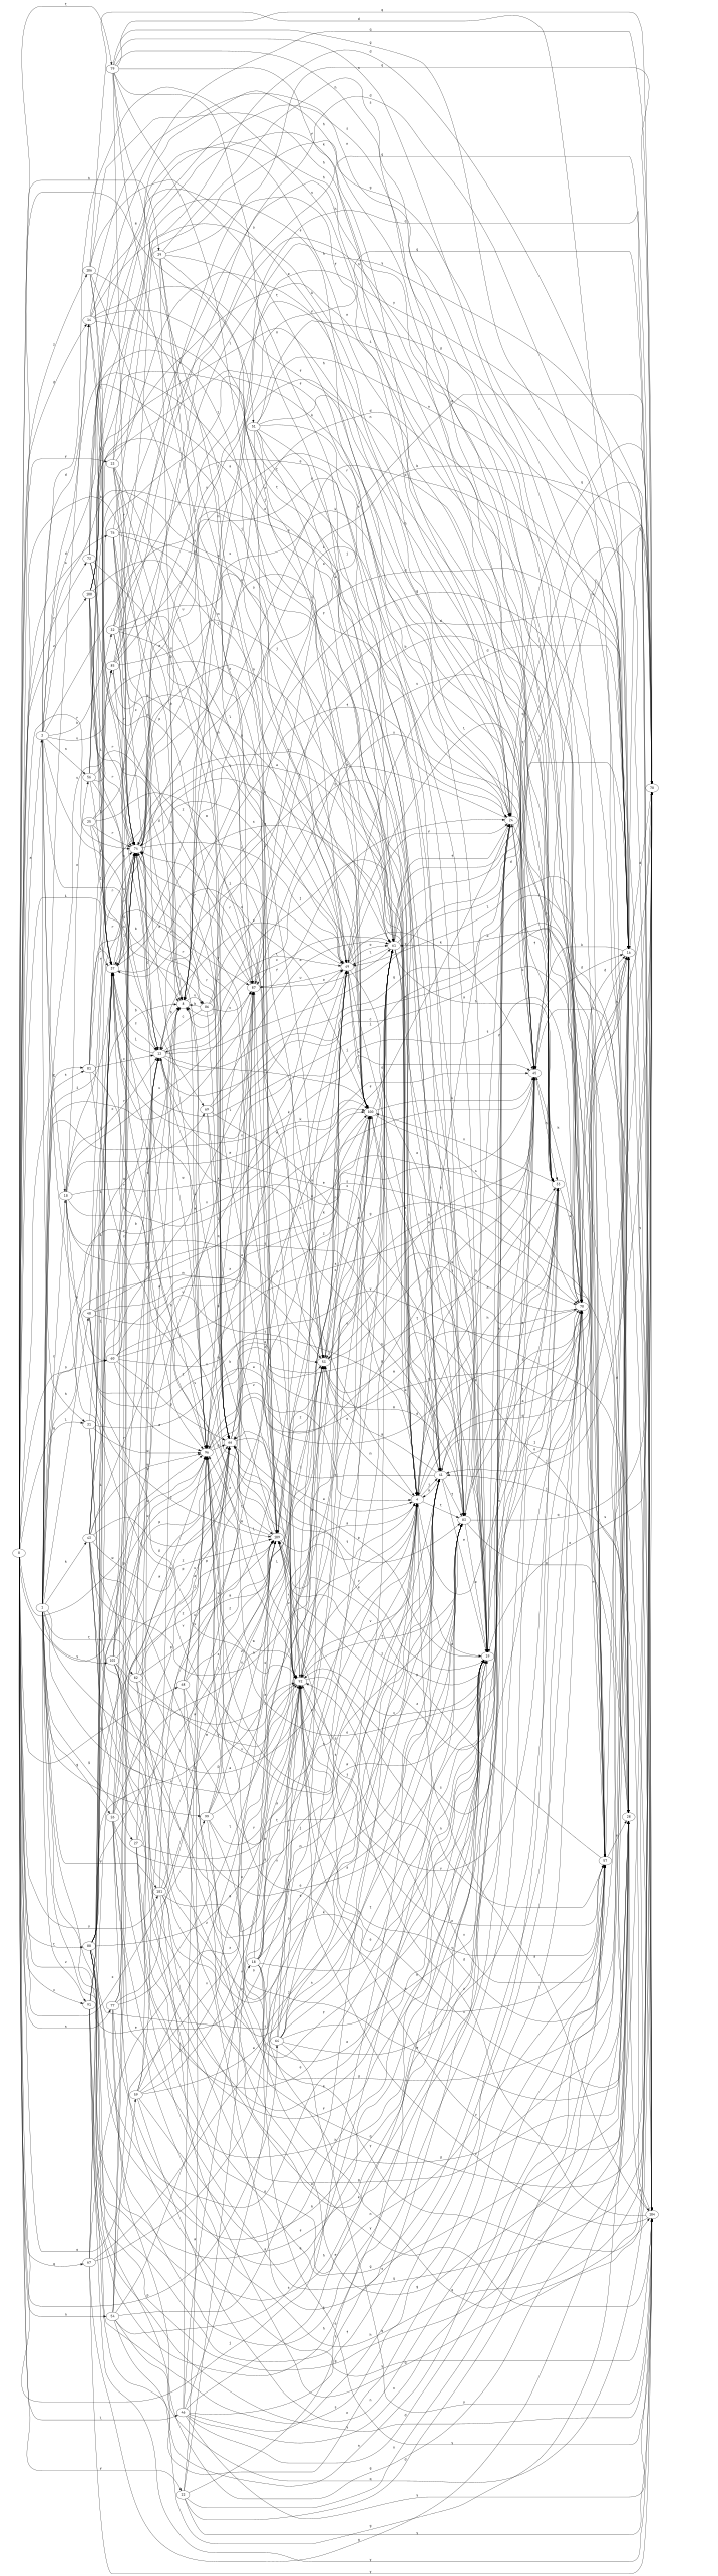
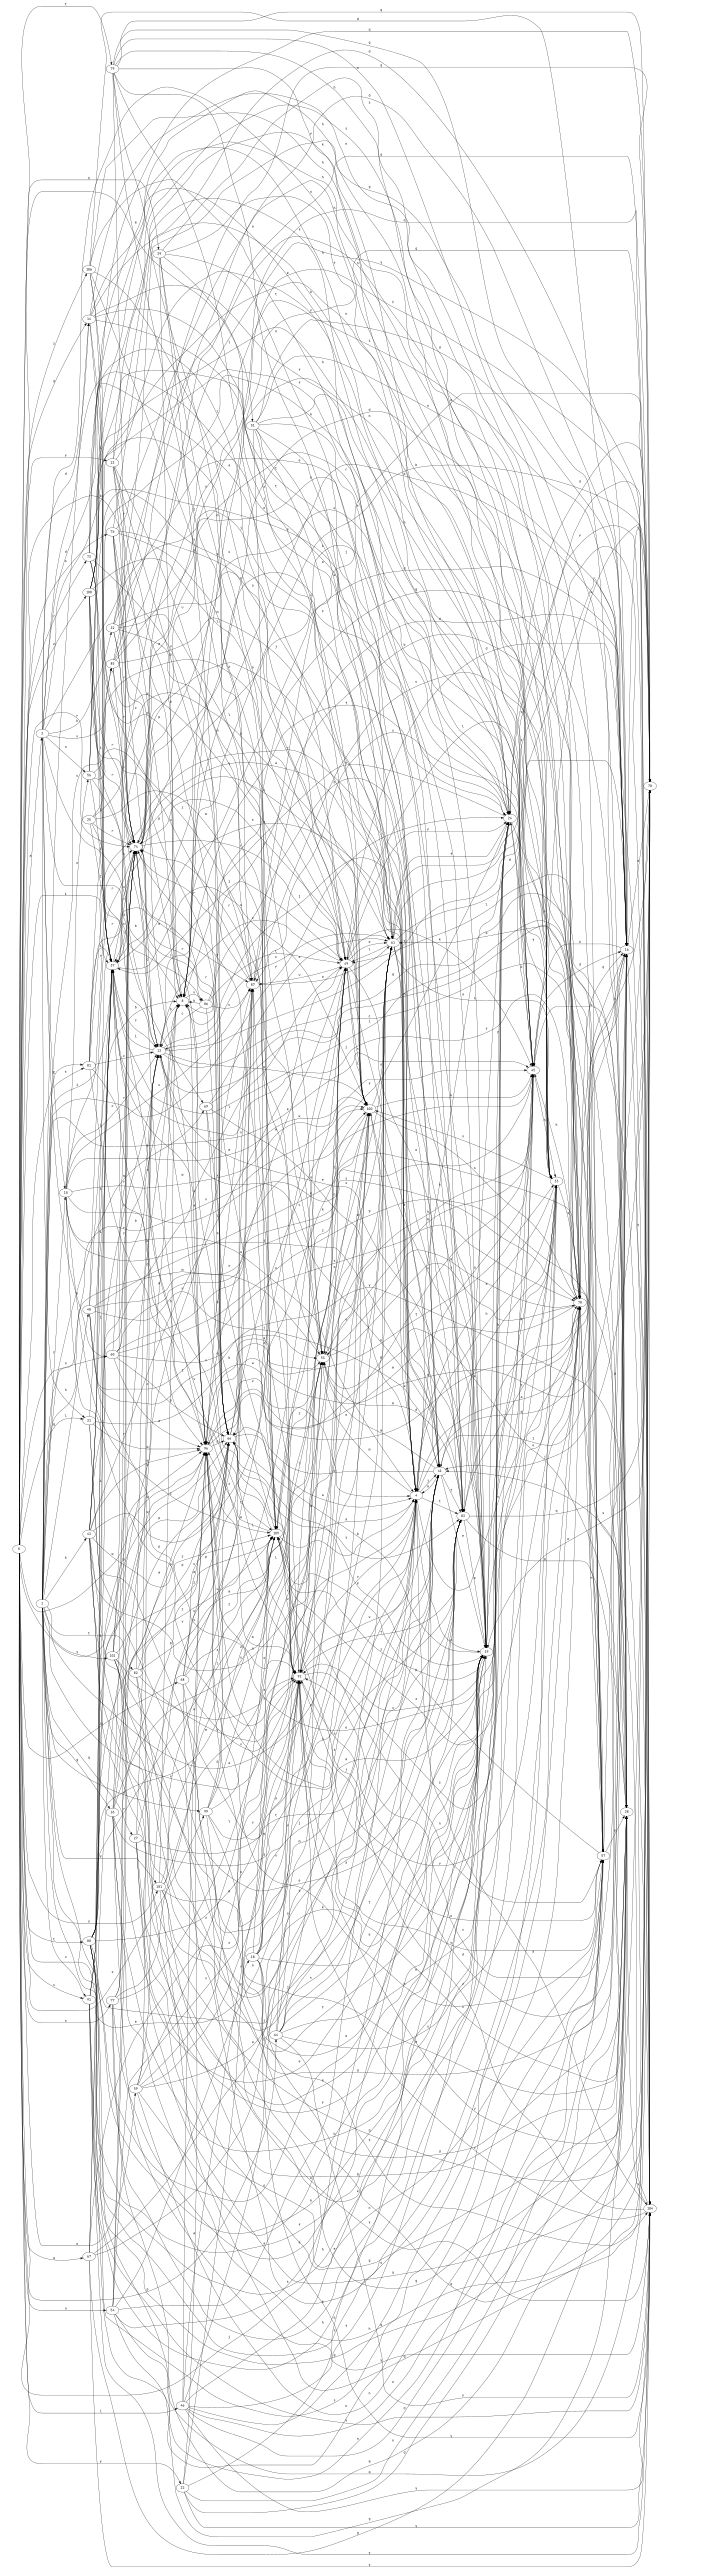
  strict digraph {
    fontname="JetBrains Mono"
    rankdir=LR
    node [fontname="JetBrains Mono"]
    edge [fontname="JetBrains Mono"]
    0
    2
    8
    14
    18
    22
    23
    29
    37
    41
    46
    51
    54
    59
    60
    64
    66
    67
    68
    73
    74
    76
    77
    79
    80
    81
    91
    96
    99
    101
    106
    108
    31
    4
    10
    19
    69
    85
    32
    56
    61
    78
    86
    24
    16
    70
    45
    33
    83
    57
    87
    92
    100
    104
    109
    49
    25
    53
    12
    28
    1
    26
    27
    43
    48
    82
    102
    0 -> 2 [label=a]
    0 -> 8 [label=b]
    0 -> 14 [label=d]
    0 -> 18 [label=e]
    0 -> 22 [label=f]
    0 -> 23 [label=f]
    0 -> 29 [label=h]
    0 -> 37 [label=i]
    0 -> 41 [label=j]
    0 -> 46 [label=l]
    0 -> 51 [label=m]
    0 -> 54 [label=n]
    0 -> 59 [label=o]
    0 -> 60 [label=o]
    0 -> 64 [label=p]
    0 -> 66 [label=p]
    0 -> 67 [label=q]
    0 -> 68 [label=q]
    0 -> 73 [label=r]
    0 -> 74 [label=r]
    0 -> 76 [label=s]
    0 -> 77 [label=s]
    0 -> 79 [label=t]
    0 -> 80 [label=t]
    0 -> 81 [label=t]
    0 -> 91 [label=v]
    0 -> 96 [label=w]
    0 -> 99 [label=x]
    0 -> 101 [label=y]
    0 -> 106 [label=z]
    0 -> 108 [label=z]
    0 -> 31 [label=g]
    2 -> 14 [label=d]
    2 -> 41 [label=j]
    2 -> 60 [label=o]
    2 -> 31 [label=h]
    2 -> 4 [label=a]
    2 -> 10 [label=c]
    2 -> 19 [label=e]
    2 -> 69 [label=q]
    2 -> 85 [label=u]
    2 -> 32 [label=h]
    2 -> 56 [label=n]
    2 -> 61 [label=o]
    2 -> 78 [label=s]
    2 -> 86 [label=u]
    8 -> 96 [label=w]
    8 -> 86 [label=u]
    8 -> 24 [label=f]
    8 -> 16 [label=d]
    8 -> 70 [label=q]
    14 -> 37 [label=i]
    14 -> 41 [label=j]
    14 -> 24 [label=f]
    14 -> 45 [label=k]
    14 -> 33 [label=h]
    14 -> 83 [label=t]
    14 -> 57 [label=n]
    14 -> 87 [label=u]
    18 -> 41 [label=j]
    18 -> 4 [label=a]
    18 -> 19 [label=e]
    18 -> 16 [label=d]
    18 -> 70 [label=q]
    18 -> 92 [label=v]
    18 -> 100 [label=x]
    18 -> 104 [label=y]
    18 -> 109 [label=z]
    18 -> 49 [label=l]
    22 -> 96 [label=w]
    22 -> 19 [label=e]
    22 -> 16 [label=d]
    22 -> 57 [label=n]
    22 -> 92 [label=v]
    22 -> 104 [label=y]
    23 -> 8 [label=b]
    23 -> 66 [label=p]
    23 -> 74 [label=r]
    23 -> 96 [label=w]
    23 -> 78 [label=s]
    23 -> 24 [label=f]
    23 -> 45 [label=k]
    23 -> 87 [label=u]
    29 -> 8 [label=b]
    29 -> 66 [label=p]
    29 -> 61 [label=o]
    29 -> 78 [label=s]
    29 -> 24 [label=f]
    29 -> 87 [label=u]
    29 -> 100 [label=x]
    37 -> 74 [label=r]
    37 -> 96 [label=w]
    37 -> 4 [label=a]
    37 -> 16 [label=d]
    37 -> 70 [label=q]
    37 -> 92 [label=v]
    37 -> 100 [label=x]
    37 -> 12 [label=c]
    41 -> 66 [label=p]
    41 -> 74 [label=r]
    41 -> 4 [label=a]
    41 -> 19 [label=e]
    41 -> 33 [label=h]
    41 -> 83 [label=t]
    41 -> 92 [label=v]
    41 -> 53 [label=m]
    41 -> 12 [label=c]
    46 -> 96 [label=w]
    46 -> 19 [label=e]
    46 -> 61 [label=o]
    46 -> 24 [label=f]
    46 -> 16 [label=d]
    46 -> 33 [label=h]
    46 -> 57 [label=n]
    46 -> 92 [label=v]
    46 -> 104 [label=y]
    51 -> 41 [label=j]
    51 -> 4 [label=a]
    51 -> 61 [label=o]
    51 -> 16 [label=d]
    51 -> 33 [label=h]
    51 -> 83 [label=t]
    51 -> 57 [label=n]
    51 -> 100 [label=x]
    51 -> 109 [label=z]
    54 -> 74 [label=r]
    54 -> 96 [label=w]
    54 -> 4 [label=a]
    54 -> 61 [label=o]
    54 -> 83 [label=t]
    54 -> 57 [label=n]
    54 -> 92 [label=v]
    54 -> 28 [label=g]
    59 -> 41 [label=j]
    59 -> 19 [label=e]
    59 -> 61 [label=o]
    59 -> 57 [label=n]
    59 -> 87 [label=u]
    59 -> 109 [label=z]
    59 -> 53 [label=m]
    59 -> 12 [label=c]
    60 -> 66 [label=p]
    60 -> 74 [label=r]
    60 -> 96 [label=w]
    60 -> 78 [label=s]
    60 -> 45 [label=k]
    60 -> 49 [label=l]
    60 -> 53 [label=m]
    60 -> 28 [label=g]
    64 -> 41 [label=j]
    64 -> 4 [label=a]
    64 -> 78 [label=s]
    64 -> 33 [label=h]
    64 -> 83 [label=t]
    64 -> 92 [label=v]
    64 -> 100 [label=x]
    64 -> 104 [label=y]
    64 -> 53 [label=m]
    66 -> 74 [label=r]
    66 -> 4 [label=a]
    66 -> 19 [label=e]
    66 -> 24 [label=f]
    66 -> 83 [label=t]
    66 -> 87 [label=u]
    67 -> 37 [label=i]
    67 -> 41 [label=j]
    67 -> 66 [label=p]
    67 -> 4 [label=a]
    67 -> 100 [label=x]
    67 -> 104 [label=y]
    67 -> 28 [label=g]
    68 -> 66 [label=p]
    68 -> 96 [label=w]
    68 -> 78 [label=s]
    68 -> 45 [label=k]
    68 -> 87 [label=u]
    68 -> 92 [label=v]
    68 -> 109 [label=z]
    73 -> 37 [label=i]
    73 -> 66 [label=p]
    73 -> 74 [label=r]
    73 -> 19 [label=e]
    73 -> 33 [label=h]
    73 -> 87 [label=u]
    73 -> 49 [label=l]
    74 -> 37 [label=i]
    74 -> 4 [label=a]
    74 -> 61 [label=o]
    74 -> 24 [label=f]
    74 -> 45 [label=k]
    74 -> 57 [label=n]
    74 -> 92 [label=v]
    74 -> 100 [label=x]
    74 -> 104 [label=y]
    74 -> 49 [label=l]
    74 -> 12 [label=c]
    76 -> 8 [label=b]
    76 -> 74 [label=r]
    76 -> 96 [label=w]
    76 -> 16 [label=d]
    76 -> 33 [label=h]
    76 -> 100 [label=x]
    76 -> 53 [label=m]
    76 -> 12 [label=c]
    77 -> 66 [label=p]
    77 -> 74 [label=r]
    77 -> 19 [label=e]
    77 -> 45 [label=k]
    77 -> 109 [label=z]
    77 -> 49 [label=l]
    77 -> 28 [label=g]
    79 -> 74 [label=r]
    79 -> 61 [label=o]
    79 -> 24 [label=f]
    79 -> 70 [label=q]
    79 -> 33 [label=h]
    79 -> 57 [label=n]
    79 -> 109 [label=z]
    79 -> 49 [label=l]
    79 -> 53 [label=m]
    79 -> 28 [label=g]
    80 -> 8 [label=b]
    80 -> 37 [label=i]
    80 -> 41 [label=j]
    80 -> 66 [label=p]
    80 -> 96 [label=w]
    80 -> 61 [label=o]
    80 -> 78 [label=s]
    80 -> 24 [label=f]
    80 -> 70 [label=q]
    80 -> 45 [label=k]
    80 -> 33 [label=h]
    80 -> 109 [label=z]
    80 -> 53 [label=m]
    80 -> 12 [label=c]
    81 -> 37 [label=i]
    81 -> 4 [label=a]
    81 -> 45 [label=k]
    81 -> 87 [label=u]
    81 -> 92 [label=v]
    81 -> 109 [label=z]
    81 -> 12 [label=c]
    91 -> 37 [label=i]
    91 -> 96 [label=w]
    91 -> 78 [label=s]
    91 -> 33 [label=h]
    91 -> 57 [label=n]
    91 -> 104 [label=y]
    91 -> 49 [label=l]
    96 -> 66 [label=p]
    96 -> 74 [label=r]
    96 -> 19 [label=e]
    96 -> 16 [label=d]
    96 -> 70 [label=q]
    96 -> 33 [label=h]
    96 -> 83 [label=t]
    96 -> 57 [label=n]
    96 -> 53 [label=m]
    99 -> 66 [label=p]
    99 -> 19 [label=e]
    99 -> 92 [label=v]
    99 -> 100 [label=x]
    99 -> 109 [label=z]
    99 -> 49 [label=l]
    99 -> 28 [label=g]
    101 -> 8 [label=b]
    101 -> 41 [label=j]
    101 -> 19 [label=e]
    101 -> 70 [label=q]
    101 -> 83 [label=t]
    101 -> 100 [label=x]
    101 -> 109 [label=z]
    101 -> 49 [label=l]
    106 -> 37 [label=i]
    106 -> 74 [label=r]
    106 -> 16 [label=d]
    106 -> 33 [label=h]
    106 -> 83 [label=t]
    106 -> 92 [label=v]
    106 -> 49 [label=l]
    108 -> 37 [label=i]
    108 -> 66 [label=p]
    108 -> 74 [label=r]
    108 -> 96 [label=w]
    108 -> 24 [label=f]
    108 -> 70 [label=q]
    108 -> 33 [label=h]
    108 -> 83 [label=t]
    108 -> 100 [label=x]
    108 -> 49 [label=l]
    108 -> 12 [label=c]
    31 -> 37 [label=i]
    31 -> 96 [label=w]
    31 -> 4 [label=a]
    31 -> 83 [label=t]
    31 -> 104 [label=y]
    4 -> 41 [label=j]
    4 -> 19 [label=e]
    4 -> 78 [label=s]
    4 -> 16 [label=d]
    4 -> 33 [label=h]
    4 -> 83 [label=t]
    4 -> 92 [label=v]
    4 -> 53 [label=m]
    10 -> 74 [label=r]
    10 -> 4 [label=a]
    10 -> 56 [label=n]
    10 -> 45 [label=k]
    10 -> 83 [label=t]
    10 -> 57 [label=n]
    10 -> 87 [label=u]
    10 -> 92 [label=v]
    10 -> 100 [label=x]
    10 -> 109 [label=z]
    10 -> 12 [label=c]
    19 -> 8 [label=b]
    19 -> 66 [label=p]
    19 -> 96 [label=w]
    19 -> 24 [label=f]
    19 -> 92 [label=v]
    19 -> 100 [label=x]
    19 -> 109 [label=z]
    69 -> 66 [label=p]
    69 -> 4 [label=a]
    69 -> 61 [label=o]
    69 -> 57 [label=n]
    69 -> 92 [label=v]
    85 -> 41 [label=j]
    85 -> 74 [label=r]
    85 -> 24 [label=f]
    85 -> 16 [label=d]
    85 -> 70 [label=q]
    85 -> 104 [label=y]
    85 -> 49 [label=l]
    32 -> 74 [label=r]
    32 -> 19 [label=e]
    32 -> 61 [label=o]
    32 -> 57 [label=n]
    32 -> 49 [label=l]
    32 -> 53 [label=m]
    32 -> 12 [label=c]
    32 -> 28 [label=g]
    56 -> 8 [label=b]
    56 -> 37 [label=i]
    56 -> 19 [label=e]
    56 -> 24 [label=f]
    56 -> 33 [label=h]
    56 -> 100 [label=x]
    56 -> 109 [label=z]
    61 -> 4 [label=a]
    61 -> 19 [label=e]
    61 -> 24 [label=f]
    61 -> 16 [label=d]
    61 -> 70 [label=q]
    61 -> 33 [label=h]
    61 -> 92 [label=v]
    61 -> 104 [label=y]
    61 -> 49 [label=l]
    61 -> 53 [label=m]
    61 -> 12 [label=c]
    78 -> 37 [label=i]
    78 -> 96 [label=w]
    78 -> 19 [label=e]
    78 -> 61 [label=o]
    78 -> 16 [label=d]
    78 -> 45 [label=k]
    78 -> 83 [label=t]
    78 -> 57 [label=n]
    78 -> 87 [label=u]
    78 -> 92 [label=v]
    78 -> 49 [label=l]
    78 -> 53 [label=m]
    78 -> 12 [label=c]
    86 -> 8 [label=b]
    86 -> 66 [label=q]
    86 -> 74 [label=r]
    86 -> 87 [label=u]
    86 -> 49 [label=l]
    86 -> 12 [label=c]
    86 -> 28 [label=g]
    24 -> 8 [label=b]
    24 -> 4 [label=a]
    24 -> 78 [label=s]
    24 -> 70 [label=q]
    24 -> 45 [label=k]
    24 -> 83 [label=t]
    16 -> 8 [label=b]
    16 -> 37 [label=i]
    16 -> 41 [label=j]
    16 -> 4 [label=a]
    16 -> 70 [label=q]
    16 -> 45 [label=k]
    16 -> 92 [label=v]
    16 -> 104 [label=y]
    70 -> 41 [label=j]
    70 -> 19 [label=e]
    70 -> 78 [label=s]
    70 -> 16 [label=d]
    70 -> 45 [label=k]
    70 -> 92 [label=v]
    45 -> 37 [label=i]
    45 -> 66 [label=p]
    45 -> 4 [label=a]
    45 -> 16 [label=d]
    45 -> 33 [label=h]
    45 -> 87 [label=u]
    45 -> 53 [label=m]
    33 -> 74 [label=r]
    33 -> 4 [label=a]
    33 -> 19 [label=e]
    33 -> 78 [label=s]
    33 -> 24 [label=f]
    33 -> 100 [label=x]
    33 -> 109 [label=z]
    83 -> 19 [label=e]
    83 -> 78 [label=s]
    83 -> 70 [label=q]
    83 -> 53 [label=m]
    83 -> 28 [label=g]
    57 -> 66 [label=p]
    57 -> 16 [label=d]
    57 -> 92 [label=v]
    57 -> 28 [label=e]
    87 -> 74 [label=r]
    87 -> 96 [label=w]
    87 -> 61 [label=o]
    87 -> 16 [label=d]
    87 -> 70 [label=q]
    87 -> 109 [label=z]
-   92 -> 74 [label=r]
    92 -> 96 [label=w]
    92 -> 61 [label=o]
    92 -> 78 [label=s]
    92 -> 16 [label=d]
    92 -> 83 [label=t]
    92 -> 57 [label=n]
    92 -> 87 [label=u]
    92 -> 53 [label=m]
    100 -> 61 [label=o]
    100 -> 78 [label=s]
    100 -> 45 [label=k]
    100 -> 83 [label=t]
    100 -> 109 [label=z]
    100 -> 49 [label=l]
    104 -> 8 [label=b]
    104 -> 41 [label=j]
    104 -> 4 [label=a]
+   104 -> 24 [label=f]
    104 -> 45 [label=k]
    104 -> 92 [label=v]
    104 -> 109 [label=z]
    109 -> 8 [label=b]
    109 -> 37 [label=i]
    109 -> 74 [label=r]
    109 -> 96 [label=w]
    109 -> 4 [label=a]
    109 -> 61 [label=o]
    109 -> 57 [label=n]
    109 -> 92 [label=v]
    49 -> 37 [label=i]
    49 -> 96 [label=w]
    49 -> 19 [label=e]
    49 -> 61 [label=o]
    49 -> 24 [label=f]
    49 -> 16 [label=d]
    49 -> 45 [label=k]
    49 -> 83 [label=t]
    49 -> 87 [label=u]
    49 -> 100 [label=x]
    49 -> 12 [label=c]
    25 -> 37 [label=i]
    25 -> 74 [label=r]
    25 -> 61 [label=o]
    25 -> 57 [label=n]
    25 -> 53 [label=m]
    25 -> 12 [label=c]
    53 -> 74 [label=r]
    53 -> 78 [label=s]
    53 -> 45 [label=k]
    53 -> 100 [label=x]
    53 -> 109 [label=z]
    53 -> 49 [label=l]
    12 -> 8 [label=b]
    12 -> 37 [label=i]
    12 -> 41 [label=j]
    12 -> 96 [label=w]
    12 -> 19 [label=e]
    12 -> 70 [label=q]
    12 -> 100 [label=x]
    12 -> 104 [label=y]
    12 -> 28 [label=g]
    28 -> 8 [label=b]
    28 -> 37 [label=i]
    28 -> 96 [label=w]
    28 -> 78 [label=s]
    28 -> 92 [label=v]
    28 -> 104 [label=y]
    28 -> 49 [label=l]
    28 -> 53 [label=m]
    1 -> 14 [label=d]
    1 -> 37 [label=i]
    1 -> 81 [label=t]
    1 -> 91 [label=v]
    1 -> 99 [label=x]
    1 -> 101 [label=y]
    1 -> 4 [label=a]
    1 -> 10 [label=c]
    1 -> 19 [label=e]
    1 -> 69 [label=q]
    1 -> 85 [label=u]
    1 -> 24 [label=f]
    1 -> 45 [label=k]
    1 -> 92 [label=v]
    1 -> 100 [label=x]
    1 -> 104 [label=y]
    1 -> 53 [label=m]
    1 -> 28 [label=g]
    1 -> 26 [label=g]
    1 -> 27 [label=g]
    1 -> 43 [label=k]
    1 -> 48 [label=l]
    1 -> 82 [label=t]
    1 -> 102 [label=y]
    26 -> 8 [label=b]
    26 -> 66 [label=p]
    26 -> 74 [label=r]
    26 -> 4 [label=a]
    26 -> 19 [label=e]
    26 -> 70 [label=q]
    26 -> 33 [label=h]
    26 -> 100 [label=x]
    26 -> 104 [label=y]
    27 -> 4 [label=a]
    27 -> 24 [label=f]
    27 -> 70 [label=q]
    27 -> 57 [label=n]
    27 -> 49 [label=l]
    27 -> 12 [label=c]
    43 -> 8 [label=b]
    43 -> 37 [label=i]
    43 -> 74 [label=r]
    43 -> 96 [label=w]
    43 -> 4 [label=a]
    43 -> 16 [label=d]
    43 -> 70 [label=q]
    43 -> 100 [label=x]
    43 -> 104 [label=y]
    43 -> 109 [label=z]
    43 -> 49 [label=l]
    43 -> 12 [label=c]
    43 -> 28 [label=g]
    48 -> 37 [label=i]
    48 -> 41 [label=j]
    48 -> 74 [label=r]
    48 -> 78 [label=s]
    48 -> 45 [label=k]
    48 -> 92 [label=v]
    48 -> 100 [label=x]
    48 -> 104 [label=y]
    82 -> 66 [label=p]
    82 -> 24 [label=f]
    82 -> 83 [label=t]
    82 -> 87 [label=u]
    82 -> 92 [label=v]
    82 -> 53 [label=m]
    82 -> 12 [label=c]
    102 -> 8 [label=b]
    102 -> 74 [label=r]
    102 -> 4 [label=a]
    102 -> 19 [label=e]
    102 -> 45 [label=k]
    102 -> 83 [label=t]
    102 -> 87 [label=u]
    102 -> 109 [label=z]
    102 -> 28 [label=g]
  }
